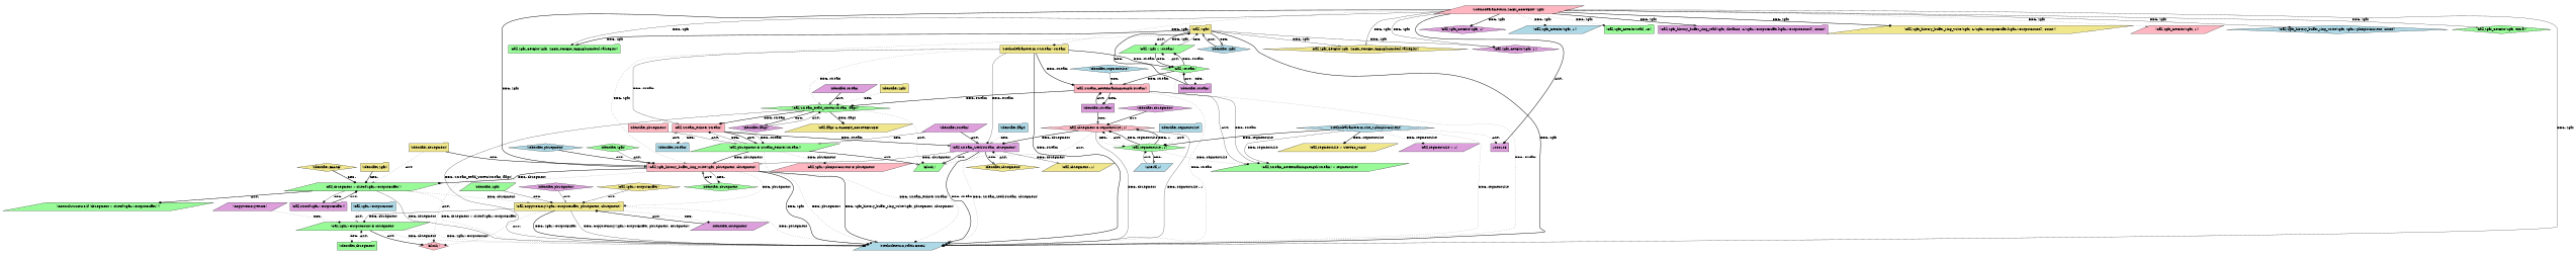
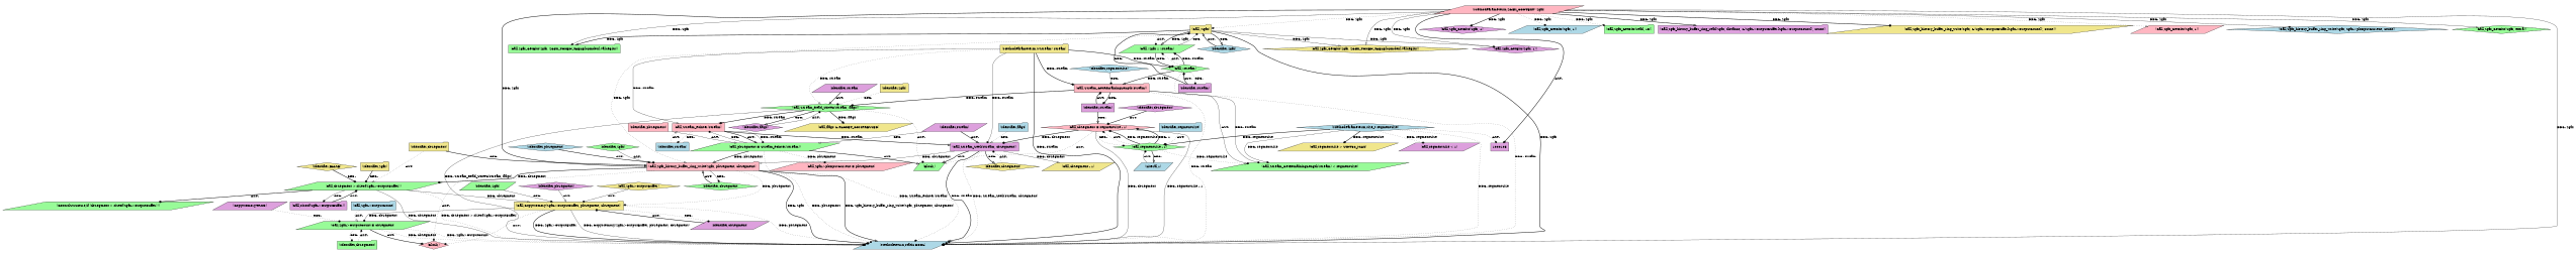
  digraph {
    node [fillcolor=palegreen shape=folder style=filled]
    edge [arrowhead=onormal style=bold]
    n1 [fillcolor=lightpink label="(Call,zgfx_history_buffer_ring_write(zgfx, pbSegment, cbSegment))"]
    n2 [label="(Call,cbSegment > sizeof(zgfx->OutputBuffer))" shape=parallelogram]
    n3 [fillcolor=khaki label="(Call,CopyMemory(zgfx->OutputBuffer, pbSegment, cbSegment))"]
    n4 [fillcolor=lightblue label="(MethodReturn,static BOOL)" shape=parallelogram]
    n5 [fillcolor=lightpink label="(Block,)" shape=diamond]
    n6 [label="(Identifier,cbSegment)" shape=diamond]
    n7 [label="(ControlStructure,if (cbSegment > sizeof(zgfx->OutputBuffer)))" shape=parallelogram]
    n8 [fillcolor=plum label="(Call,sizeof(zgfx->OutputBuffer))"]
    n9 [label="(Call,zgfx->OutputCount = cbSegment)" shape=parallelogram]
    n10 [fillcolor=plum label="(Identifier,cbSegment)" shape=parallelogram]
    n11 [fillcolor=khaki label="(Call,!zgfx)"]
    n12 [fillcolor=plum label="(Call,zgfx_GetBits(zgfx, 1))" shape=diamond]
    n13 [fillcolor=lightblue label="(Identifier,zgfx)" shape=diamond]
    n14 [label="(Call,zgfx_GetBits(zgfx, ZGFX_TOKEN_TABLE[opIndex].valueBits))"]
    n15 [fillcolor=khaki label="(Call,zgfx_GetBits(zgfx, ZGFX_TOKEN_TABLE[opIndex].valueBits))" shape=diamond]
    n16 [label="(Call,!zgfx || !stream)" shape=parallelogram]
    n17 [label="(Call,!stream)" shape=diamond]
    n18 [fillcolor=lightpink label="(MethodParameterIn,ZGFX_CONTEXT* zgfx)" shape=parallelogram]
    n19 [fillcolor=plum label="(Call,zgfx_GetBits(zgfx, 1))" shape=diamond]
    n20 [fillcolor=lightblue label="(Call,zgfx_GetBits(zgfx, 1))" shape=parallelogram]
    n21 [label="(Call,zgfx_GetBits(read, 15))"]
    n22 [fillcolor=plum label="(Call,zgfx_history_buffer_ring_read(zgfx, distance, &(zgfx->OutputBuffer[zgfx->OutputCount]), count))"]
    n23 [fillcolor=khaki label="(Call,zgfx_history_buffer_ring_write(zgfx, &(zgfx->OutputBuffer[zgfx->OutputCount]), count))" shape=parallelogram]
    n24 [fillcolor=lightpink label="(Call,zgfx_GetBits(zgfx, 1))" shape=parallelogram]
    n25 [fillcolor=lightblue label="(Call,zgfx_history_buffer_ring_write(zgfx, zgfx->pbInputCurrent, count))" shape=diamond]
    n26 [label="(Call,zgfx_GetBits(zgfx, extra))" shape=diamond]
    1000105 [fillcolor=plum]
    n28 [label="(Call,pbSegment = Stream_Pointer(stream))" shape=parallelogram]
    n29 [fillcolor=lightpink label="(Call,Stream_Pointer(stream))"]
    n30 [fillcolor=lightpink label="(Call,zgfx->pbInputCurrent = pbSegment)" shape=parallelogram]
    n31 [label="(Block,)" shape=parallelogram]
    n32 [fillcolor=plum label="(Call,Stream_Seek(stream, cbSegment))"]
    n33 [fillcolor=lightblue label="(Identifier,stream)"]
    n34 [fillcolor=khaki label="(Identifier,cbSegment)" shape=diamond]
    n35 [fillcolor=khaki label="(Call,cbSegment - 1)" shape=parallelogram]
    n36 [label="(Call,Stream_Read_UINT8(stream, flags))" shape=diamond]
    n37 [fillcolor=plum label="(Identifier,flags)" shape=diamond]
    n38 [fillcolor=khaki label="(Call,flags & PACKET_COMPRESSED)" shape=parallelogram]
    n39 [fillcolor=lightpink label="(Call,Stream_GetRemainingLength(stream))"]
    n40 [fillcolor=plum label="(Identifier,stream)"]
    n41 [label="(Call,Stream_GetRemainingLength(stream) < segmentSize)" shape=parallelogram]
    n42 [fillcolor=lightpink label="(Call,cbSegment = segmentSize - 1)" shape=diamond]
    n43 [fillcolor=plum label="(Identifier,stream)"]
    n44 [fillcolor=khaki label="(MethodParameterIn,wStream* stream)"]
    n45 [label="(Call,segmentSize - 1)" shape=diamond]
    n46 [fillcolor=lightblue label="(Literal,1)" shape=parallelogram]
-   n47 [fillcolor=lightblue label="(MethodParameterIn,size_t pbInputCurrent)" shape=diamond]
+   n47 [fillcolor=lightblue label="(MethodParameterIn,size_t segmentSize)" shape=diamond]
    n48 [fillcolor=khaki label="(Call,segmentSize > UINT32_MAX)" shape=parallelogram]
    n49 [fillcolor=plum label="(Call,segmentSize < 1)" shape=parallelogram]
    n50 [label="(Identifier,cbSegment)"]
    n51 [fillcolor=plum label="(Identifier,stream)" shape=parallelogram]
    n52 [fillcolor=plum label="(CopyMemory,TRUE)" shape=parallelogram]
    n53 [fillcolor=lightblue label="(Identifier,flags)"]
    n54 [fillcolor=lightblue label="(Identifier,pbSegment)" shape=diamond]
    n55 [fillcolor=plum label="(Identifier,stream)" shape=parallelogram]
    n56 [fillcolor=lightblue label="(Call,zgfx->OutputCount)"]
    n57 [fillcolor=lightpink label="(Identifier,pbSegment)"]
    n58 [fillcolor=khaki label="(Identifier,zgfx)"]
    n59 [label="(Identifier,zgfx)" shape=diamond]
    n60 [fillcolor=khaki label="(Call,zgfx->OutputBuffer)" shape=diamond]
    n61 [label="(Identifier,zgfx)" shape=parallelogram]
    n62 [fillcolor=khaki label="(Identifier,cbSegment)"]
    n63 [fillcolor=lightblue label="(Identifier,segmentSize)"]
    n64 [fillcolor=khaki label="(Identifier,zgfx)"]
    n65 [fillcolor=plum label="(Identifier,cbSegment)" shape=diamond]
    n66 [fillcolor=khaki label="(Identifier,FALSE)" shape=diamond]
    n67 [fillcolor=plum label="(Identifier,pbSegment)" shape=diamond]
    n68 [fillcolor=lightblue label="(Identifier,segmentSize)" shape=diamond]
    n1 -> n2 [arrowhead=dot label="DDG: cbSegment"]
    n1 -> n3 [arrowhead=diamond label="DDG: pbSegment" style=dotted]
    n1 -> n4 [label="DDG: zgfx_history_buffer_ring_write(zgfx, pbSegment, cbSegment)"]
    n1 -> n4 [arrowhead=dot label="DDG: zgfx"]
    n1 -> n4 [arrowhead=dot label="DDG: pbSegment" style=dotted]
    n1 -> n5 [arrowhead=diamond label="AST: " style=dotted]
    n1 -> n6 [arrowhead=diamond label="CFG: " style=solid]
-   n2 -> n3 [label="DDG: cbSegment" style=dotted]
+   n2 -> n3 [label="DDG: cbSegment" style=solid]
    n2 -> n4 [arrowhead=dot label="DDG: cbSegment" style=solid]
    n2 -> n4 [label="DDG: cbSegment > sizeof(zgfx->OutputBuffer)" style=dotted]
    n2 -> n7 [arrowhead=dot label="AST: "]
    n2 -> n8 [arrowhead=diamond label="CFG: " style=solid]
    n3 -> n4 [label="DDG: zgfx->OutputBuffer"]
    n3 -> n4 [label="DDG: CopyMemory(zgfx->OutputBuffer, pbSegment, cbSegment)" style=solid]
    n3 -> n4 [arrowhead=diamond label="DDG: pbSegment" style=dotted]
    n3 -> n5 [arrowhead=dot label="AST: " style=dotted]
    n3 -> n9 [arrowhead=dot label="DDG: cbSegment" style=solid]
    n3 -> n10 [arrowhead=dot label="CFG: " style=dotted]
    n6 -> n1 [label="AST: "]
    n8 -> n2 [arrowhead=diamond label="AST: "]
    n9 -> n4 [arrowhead=diamond label="DDG: cbSegment" style=dotted]
    n9 -> n4 [label="DDG: zgfx->OutputCount" style=dotted]
    n9 -> n5 [arrowhead=diamond label="AST: "]
    n9 -> n50 [arrowhead=dot label="CFG: " style=dotted]
    n10 -> n3 [arrowhead=dot label="AST: "]
    n11 -> n1 [label="DDG: zgfx" style=dotted]
    n11 -> n4 [label="DDG: zgfx"]
    n11 -> n12 [label="DDG: zgfx" style=solid]
    n11 -> n13 [label="CFG: "]
    n11 -> n14 [label="DDG: zgfx"]
    n11 -> n15 [label="DDG: zgfx" style=solid]
    n11 -> n16 [arrowhead=dot label="AST: " style=dotted]
    n11 -> n16 [label="DDG: zgfx"]
    n13 -> n11 [label="AST: "]
    n16 -> n11 [arrowhead=dot label="CFG: " style=solid]
    n16 -> n17 [arrowhead=dot label="CFG: "]
    n17 -> n4 [arrowhead=diamond label="DDG: stream" style=dotted]
    n17 -> n16 [arrowhead=diamond label="AST: " style=dotted]
    n17 -> n16 [arrowhead=diamond label="DDG: stream"]
    n17 -> n39 [label="DDG: stream"]
    n17 -> n43 [arrowhead=dot label="CFG: " style=dotted]
    n18 -> n1 [label="DDG: zgfx"]
    n18 -> n4 [arrowhead=dot label="DDG: zgfx" style=solid]
-   n18 -> n44 [arrowhead=diamond label="DDG: zgfx" style=dotted]
+   n18 -> n11 [arrowhead=diamond label="DDG: zgfx" style=dotted]
    n18 -> n12 [arrowhead=dot label="DDG: zgfx" style=solid]
    n18 -> n14 [arrowhead=diamond label="DDG: zgfx" style=solid]
    n18 -> n15 [label="DDG: zgfx" style=solid]
    n18 -> n19 [arrowhead=diamond label="DDG: zgfx"]
    n18 -> n20 [arrowhead=dot label="DDG: zgfx" style=dotted]
    n18 -> n21 [arrowhead=diamond label="DDG: zgfx" style=dotted]
    n18 -> n22 [label="DDG: zgfx"]
    n18 -> n23 [arrowhead=dot label="DDG: zgfx"]
    n18 -> n24 [label="DDG: zgfx" style=dotted]
    n18 -> n25 [arrowhead=diamond label="DDG: zgfx" style=solid]
    n18 -> n26 [label="DDG: zgfx" style=solid]
    n18 -> 1000105 [arrowhead=diamond label="AST: "]
    n28 -> n1 [label="DDG: pbSegment"]
    n28 -> n4 [arrowhead=diamond label="DDG: Stream_Pointer(stream)" style=dotted]
    n28 -> n29 [arrowhead=dot label="CFG: " style=solid]
    n28 -> n30 [arrowhead=dot label="DDG: pbSegment" style=dotted]
    n28 -> n31 [label="AST: "]
    n29 -> n28 [label="AST: "]
    n29 -> n28 [arrowhead=dot label="DDG: stream" style=solid]
    n29 -> n32 [label="DDG: stream"]
    n29 -> n33 [arrowhead=diamond label="CFG: " style=dotted]
    n32 -> n1 [label="DDG: cbSegment" style=solid]
    n32 -> n4 [label="DDG: stream"]
    n32 -> n4 [arrowhead=dot label="DDG: Stream_Seek(stream, cbSegment)" style=dotted]
    n32 -> n31 [label="AST: "]
    n32 -> n34 [label="CFG: "]
    n32 -> n35 [label="DDG: cbSegment" style=solid]
    n33 -> n29 [label="AST: " style=dotted]
    n34 -> n32 [arrowhead=dot label="AST: " style=dotted]
    n36 -> n4 [label="DDG: Stream_Read_UINT8(stream, flags)" style=solid]
    n36 -> n29 [arrowhead=diamond label="DDG: stream"]
    n36 -> n31 [arrowhead=dot label="AST: " style=dotted]
    n36 -> n37 [label="CFG: "]
    n36 -> n38 [arrowhead=diamond label="DDG: flags"]
    n37 -> n36 [arrowhead=dot label="AST: " style=solid]
    n39 -> n4 [label="DDG: stream" style=dotted]
    n39 -> n36 [arrowhead=diamond label="DDG: stream"]
    n39 -> n40 [arrowhead=diamond label="CFG: "]
    n39 -> n41 [arrowhead=dot label="AST: " style=solid]
    n39 -> n41 [arrowhead=dot label="DDG: stream" style=solid]
    n40 -> n39 [arrowhead=diamond label="AST: "]
    n40 -> n42 [label="CFG: "]
    n42 -> n4 [arrowhead=dot label="DDG: cbSegment" style=solid]
    n42 -> n4 [label="DDG: segmentSize - 1" style=solid]
    n42 -> n31 [label="AST: " style=dotted]
    n42 -> n32 [arrowhead=dot label="DDG: cbSegment"]
    n42 -> n45 [arrowhead=diamond label="CFG: " style=dotted]
    n43 -> n11 [arrowhead=diamond label="CFG: "]
    n43 -> n17 [arrowhead=diamond label="AST: "]
    n44 -> n4 [arrowhead=dot label="DDG: stream"]
    n44 -> n17 [arrowhead=dot label="DDG: stream"]
    n44 -> n29 [label="DDG: stream" style=solid]
    n44 -> n32 [arrowhead=dot label="DDG: stream" style=solid]
    n44 -> n36 [label="DDG: stream" style=dotted]
    n44 -> n39 [arrowhead=diamond label="DDG: stream"]
    n45 -> n41 [label="DDG: segmentSize" style=dotted]
    n45 -> n42 [arrowhead=diamond label="AST: " style=dotted]
    n45 -> n42 [arrowhead=dot label="DDG: segmentSize"]
    n45 -> n42 [arrowhead=diamond label="DDG: 1"]
    n45 -> n46 [label="CFG: "]
    n46 -> n45 [arrowhead=dot label="AST: " style=solid]
    n47 -> n4 [arrowhead=diamond label="DDG: segmentSize" style=dotted]
    n47 -> 1000105 [arrowhead=diamond label="AST: " style=dotted]
    n47 -> n41 [arrowhead=diamond label="DDG: segmentSize" style=solid]
    n47 -> n45 [arrowhead=dot label="DDG: segmentSize"]
    n47 -> n48 [arrowhead=diamond label="DDG: segmentSize"]
    n47 -> n49 [arrowhead=diamond label="DDG: segmentSize" style=dotted]
    n50 -> n9 [arrowhead=diamond label="AST: " style=dotted]
    n51 -> n28 [label="CFG: " style=solid]
    n51 -> n32 [label="AST: "]
    n52 -> n9 [arrowhead=dot label="CFG: " style=dotted]
    n53 -> n32 [label="CFG: " style=dotted]
    n54 -> n1 [arrowhead=dot label="AST: "]
    n55 -> n36 [label="AST: "]
    n56 -> n9 [label="AST: " style=dotted]
    n57 -> n28 [label="AST: " style=solid]
    n58 -> n2 [arrowhead=dot label="CFG: "]
    n59 -> n1 [arrowhead=diamond label="AST: " style=solid]
    n60 -> n3 [arrowhead=dot label="AST: " style=solid]
    n61 -> n3 [arrowhead=diamond label="CFG: " style=solid]
    n62 -> n1 [label="CFG: "]
    n62 -> n2 [label="AST: " style=dotted]
    n63 -> n45 [arrowhead=diamond label="AST: " style=dotted]
    n64 -> n36 [arrowhead=dot label="CFG: " style=dotted]
    n65 -> n42 [arrowhead=dot label="AST: "]
    n66 -> n2 [arrowhead=diamond label="CFG: "]
    n67 -> n3 [label="AST: " style=solid]
    n68 -> n39 [arrowhead=dot label="CFG: " style=solid]
  }
